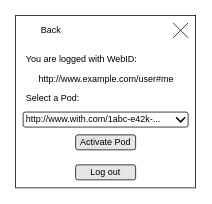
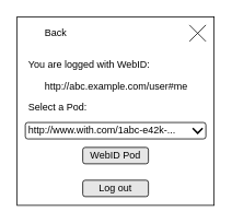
  <mxCell id="0" />
  <mxCell id="1" parent="0" />
  <mxCell id="2" value="" style="rounded=0;whiteSpace=wrap;html=1;fillColor=none;" parent="1" vertex="1"><mxGeometry x="20" y="20" width="240" height="230" as="geometry" /></mxCell>
  <mxCell id="3" value="" style="endArrow=none;html=1;rounded=0;strokeWidth=1;" parent="1" edge="1"><mxGeometry width="50" height="50" relative="1" as="geometry"><mxPoint x="230" y="50" as="sourcePoint" /><mxPoint x="250" y="30" as="targetPoint" /></mxGeometry></mxCell>
  <mxCell id="4" value="" style="endArrow=none;html=1;rounded=0;strokeWidth=1;" parent="1" edge="1"><mxGeometry width="50" height="50" relative="1" as="geometry"><mxPoint x="250" y="50" as="sourcePoint" /><mxPoint x="230" y="30" as="targetPoint" /></mxGeometry></mxCell>
  <mxCell id="5" value="Back" style="text;html=1;strokeColor=none;fillColor=none;align=left;verticalAlign=middle;whiteSpace=wrap;rounded=0;spacingLeft=2;" parent="1" vertex="1"><mxGeometry x="50" y="30" width="60" height="20" as="geometry" /></mxCell>
  <mxCell id="6" value="" style="shape=image;html=1;verticalAlign=top;verticalLabelPosition=bottom;labelBackgroundColor=#ffffff;imageAspect=0;aspect=fixed;image=https://cdn4.iconfinder.com/data/icons/ionicons/512/icon-arrow-left-a-128.png;fontColor=#808080;imageBackground=none;" parent="1" vertex="1"><mxGeometry x="30" y="30" width="20" height="20" as="geometry" /></mxCell>
  <mxCell id="7" value="You are logged with WebID:" style="text;html=1;strokeColor=none;fillColor=none;align=left;verticalAlign=middle;whiteSpace=wrap;rounded=0;spacingLeft=2;" parent="1" vertex="1"><mxGeometry x="30" y="68.93" width="220" height="21.07" as="geometry" /></mxCell>
- <mxCell id="8" value="http://www.example.com/user#me" style="text;html=1;strokeColor=none;fillColor=none;align=center;verticalAlign=middle;whiteSpace=wrap;rounded=0;spacingLeft=2;" parent="1" vertex="1"><mxGeometry x="30" y="90" width="220" height="30" as="geometry" /></mxCell>
+ <mxCell id="8" value="http://abc.example.com/user#me" style="text;html=1;strokeColor=none;fillColor=none;align=center;verticalAlign=middle;whiteSpace=wrap;rounded=0;spacingLeft=2;" parent="1" vertex="1"><mxGeometry x="30" y="90" width="220" height="30" as="geometry" /></mxCell>
  <mxCell id="9" value="http://www.with.com/1abc-e42k-..." style="rounded=1;whiteSpace=wrap;html=1;align=left;spacingLeft=2;" parent="1" vertex="1"><mxGeometry x="30" y="148.93" width="220" height="20" as="geometry" /></mxCell>
  <mxCell id="10" value="Select a Pod:" style="text;html=1;strokeColor=none;fillColor=none;align=left;verticalAlign=middle;whiteSpace=wrap;rounded=0;spacingLeft=2;" parent="1" vertex="1"><mxGeometry x="30" y="120" width="220" height="21.07" as="geometry" /></mxCell>
  <mxCell id="11" value="" style="html=1;verticalLabelPosition=bottom;labelBackgroundColor=#ffffff;verticalAlign=top;shadow=0;dashed=0;strokeWidth=2;shape=mxgraph.ios7.misc.down;strokeColor=#000000;direction=east;" parent="1" vertex="1"><mxGeometry x="234" y="155.93" width="12" height="6" as="geometry" /></mxCell>
- <mxCell id="12" value="Activate Pod" style="rounded=1;whiteSpace=wrap;html=1;align=center;fillColor=#E6E6E6;" parent="1" vertex="1"><mxGeometry x="100" y="179.31" width="80" height="20" as="geometry" /></mxCell>
+ <mxCell id="12" value="WebID Pod" style="rounded=1;whiteSpace=wrap;html=1;align=center;fillColor=#E6E6E6;" parent="1" vertex="1"><mxGeometry x="100" y="179.31" width="80" height="20" as="geometry" /></mxCell>
  <mxCell id="13" value="Log out" style="rounded=1;whiteSpace=wrap;html=1;align=center;fillColor=#E6E6E6;" parent="1" vertex="1"><mxGeometry x="100" y="219.31" width="80" height="20" as="geometry" /></mxCell>
